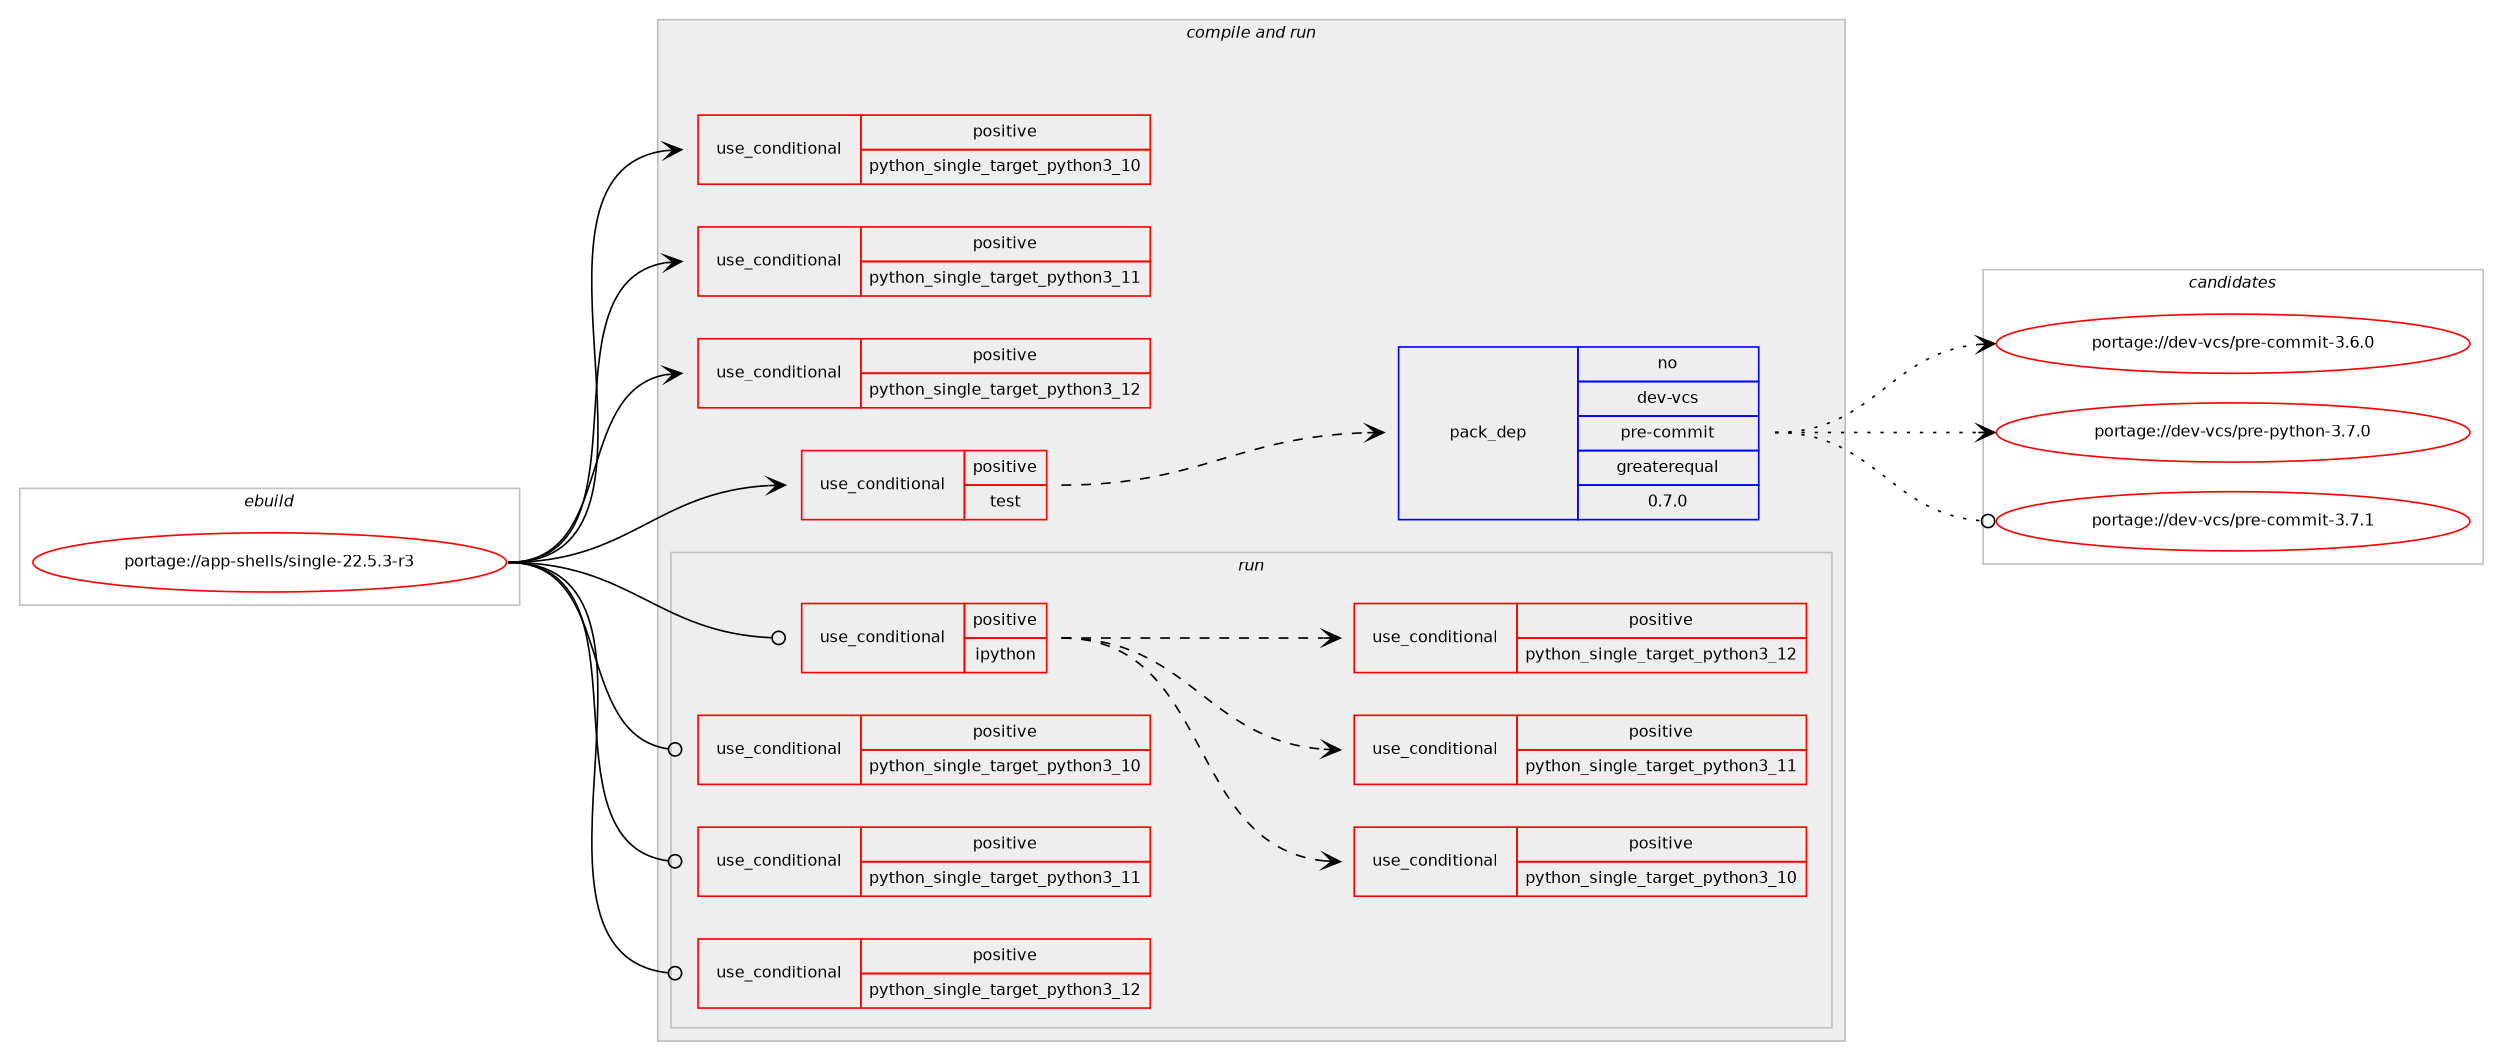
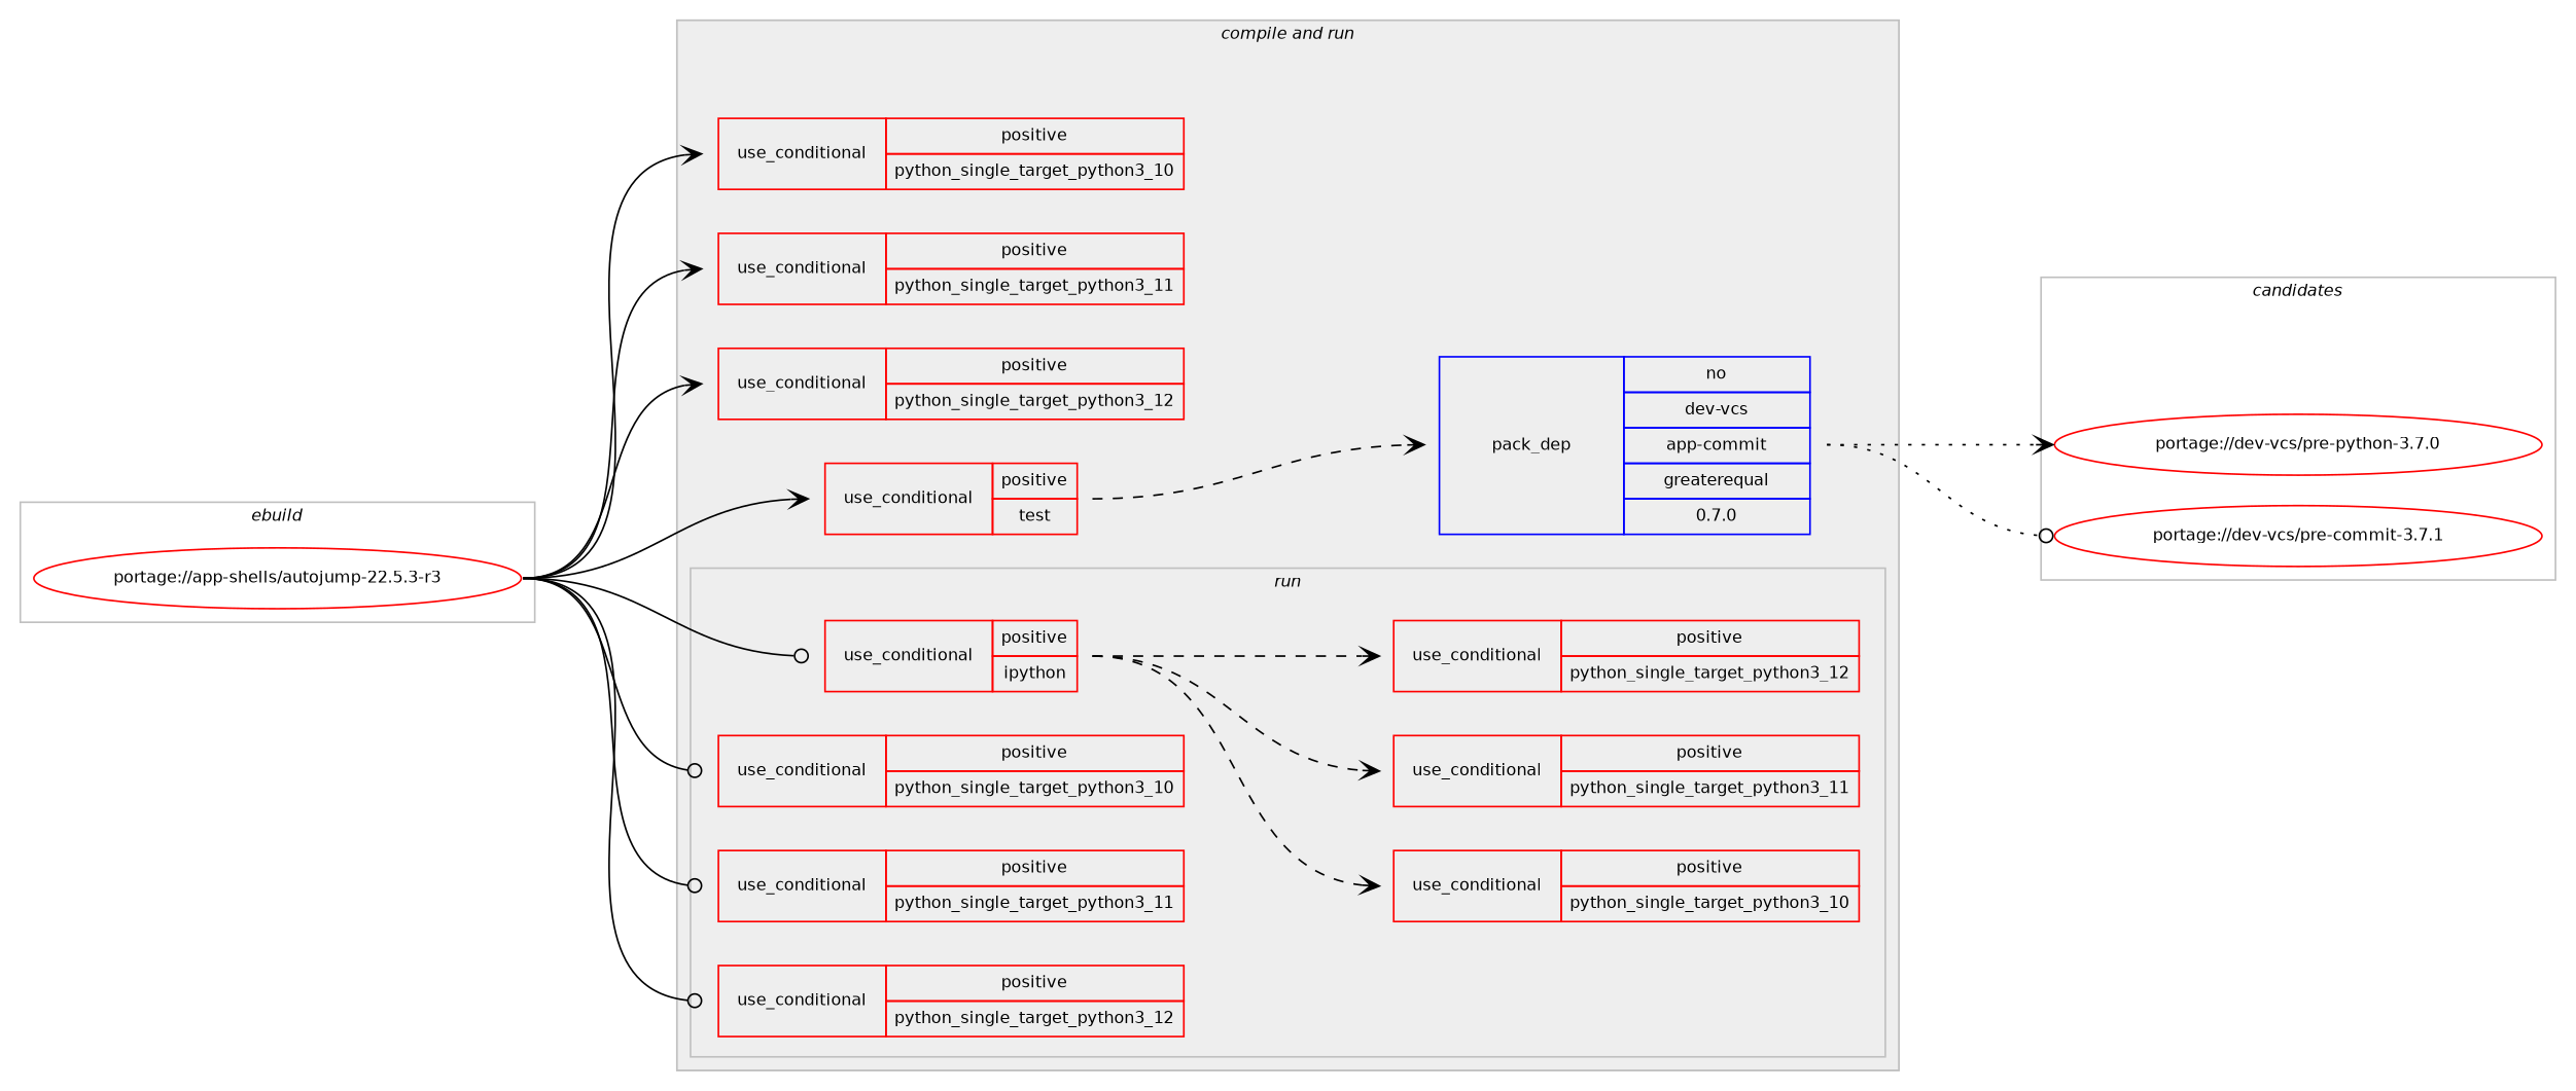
  digraph {
    compound=true
    concentrate=true
    fontname=Helvetica
    fontsize=10
    newrank=true
    rankdir=LR
    ranksep=1.5
    node [color=red fontname=Helvetica fontsize=10 shape=none]
    edge [arrowhead=vee headport=w style=solid tailport=e weight=20]
-   n1 [label="portage://app-shells/single-22.5.3-r3" width=4 shape=""]
+   n1 [label="portage://app-shells/autojump-22.5.3-r3" width=4 shape=""]
    n2 [label=<<TABLE BORDER="0" CELLBORDER="1" CELLSPACING="0" CELLPADDING="4"><TR><TD ROWSPAN="3" CELLPADDING="10">use_conditional</TD></TR><TR><TD>positive</TD></TR><TR><TD>python_single_target_python3_10</TD></TR></TABLE>>]
    n3 [label=<<TABLE BORDER="0" CELLBORDER="1" CELLSPACING="0" CELLPADDING="4"><TR><TD ROWSPAN="3" CELLPADDING="10">use_conditional</TD></TR><TR><TD>positive</TD></TR><TR><TD>python_single_target_python3_11</TD></TR></TABLE>>]
    n4 [label=<<TABLE BORDER="0" CELLBORDER="1" CELLSPACING="0" CELLPADDING="4"><TR><TD ROWSPAN="3" CELLPADDING="10">use_conditional</TD></TR><TR><TD>positive</TD></TR><TR><TD>python_single_target_python3_12</TD></TR></TABLE>>]
-   n5 [color=blue label=<<TABLE BORDER="0" CELLBORDER="1" CELLSPACING="0" CELLPADDING="4" WIDTH="220"><TR><TD ROWSPAN="6" CELLPADDING="30">pack_dep</TD></TR><TR><TD WIDTH="110">no</TD></TR><TR><TD>dev-vcs</TD></TR><TR><TD>pre-commit</TD></TR><TR><TD>greaterequal</TD></TR><TR><TD>0.7.0</TD></TR></TABLE>>]
+   n5 [color=blue label=<<TABLE BORDER="0" CELLBORDER="1" CELLSPACING="0" CELLPADDING="4" WIDTH="220"><TR><TD ROWSPAN="6" CELLPADDING="30">pack_dep</TD></TR><TR><TD WIDTH="110">no</TD></TR><TR><TD>dev-vcs</TD></TR><TR><TD>app-commit</TD></TR><TR><TD>greaterequal</TD></TR><TR><TD>0.7.0</TD></TR></TABLE>>]
    n6 [label=<<TABLE BORDER="0" CELLBORDER="1" CELLSPACING="0" CELLPADDING="4"><TR><TD ROWSPAN="3" CELLPADDING="10">use_conditional</TD></TR><TR><TD>positive</TD></TR><TR><TD>test</TD></TR></TABLE>>]
    n7 [label=<<TABLE BORDER="0" CELLBORDER="1" CELLSPACING="0" CELLPADDING="4"><TR><TD ROWSPAN="3" CELLPADDING="10">use_conditional</TD></TR><TR><TD>positive</TD></TR><TR><TD>python_single_target_python3_10</TD></TR></TABLE>>]
    n8 [label=<<TABLE BORDER="0" CELLBORDER="1" CELLSPACING="0" CELLPADDING="4"><TR><TD ROWSPAN="3" CELLPADDING="10">use_conditional</TD></TR><TR><TD>positive</TD></TR><TR><TD>python_single_target_python3_11</TD></TR></TABLE>>]
    n9 [label=<<TABLE BORDER="0" CELLBORDER="1" CELLSPACING="0" CELLPADDING="4"><TR><TD ROWSPAN="3" CELLPADDING="10">use_conditional</TD></TR><TR><TD>positive</TD></TR><TR><TD>python_single_target_python3_12</TD></TR></TABLE>>]
    n10 [label=<<TABLE BORDER="0" CELLBORDER="1" CELLSPACING="0" CELLPADDING="4"><TR><TD ROWSPAN="3" CELLPADDING="10">use_conditional</TD></TR><TR><TD>positive</TD></TR><TR><TD>ipython</TD></TR></TABLE>>]
    n11 [label=<<TABLE BORDER="0" CELLBORDER="1" CELLSPACING="0" CELLPADDING="4"><TR><TD ROWSPAN="3" CELLPADDING="10">use_conditional</TD></TR><TR><TD>positive</TD></TR><TR><TD>python_single_target_python3_10</TD></TR></TABLE>>]
    n12 [label=<<TABLE BORDER="0" CELLBORDER="1" CELLSPACING="0" CELLPADDING="4"><TR><TD ROWSPAN="3" CELLPADDING="10">use_conditional</TD></TR><TR><TD>positive</TD></TR><TR><TD>python_single_target_python3_11</TD></TR></TABLE>>]
    n13 [label=<<TABLE BORDER="0" CELLBORDER="1" CELLSPACING="0" CELLPADDING="4"><TR><TD ROWSPAN="3" CELLPADDING="10">use_conditional</TD></TR><TR><TD>positive</TD></TR><TR><TD>python_single_target_python3_12</TD></TR></TABLE>>]
-   n14 [label="portage://dev-vcs/pre-commit-3.6.0" width=4 shape=""]
    n15 [label="portage://dev-vcs/pre-python-3.7.0" width=4 shape=""]
    n16 [label="portage://dev-vcs/pre-commit-3.7.1" width=4 shape=""]
    subgraph cluster_1 {
      color=gray
      label=<<i>ebuild</i>>
      rank=same
      n1
    }
    subgraph cluster_2 {
      color=gray
      label=<<i>dependencies</i>>
      subgraph cluster_3 {
        color=gray
        fillcolor="#eeeeee"
        label=<<i>compile</i>>
        style=filled
        subgraph sub_4 {
          color=gray
          fillcolor="#eeeeee"
          label=<<i>compile</i>>
          style=filled
          n2
        }
        subgraph sub_5 {
          color=gray
          fillcolor="#eeeeee"
          label=<<i>compile</i>>
          style=filled
          n3
        }
        subgraph sub_6 {
          color=gray
          fillcolor="#eeeeee"
          label=<<i>compile</i>>
          style=filled
          n4
        }
        subgraph sub_7 {
          color=gray
          fillcolor="#eeeeee"
          label=<<i>compile</i>>
          style=filled
          n6
          subgraph sub_8 {
            color=gray
            fillcolor="#eeeeee"
            label=<<i>compile</i>>
            style=filled
            n5
          }
        }
      }
      subgraph cluster_9 {
        color=gray
        fillcolor="#eeeeee"
        label=<<i>compile and run</i>>
        style=filled
      }
      subgraph cluster_10 {
        color=gray
        fillcolor="#eeeeee"
        label=<<i>run</i>>
        style=filled
        subgraph sub_11 {
          color=gray
          fillcolor="#eeeeee"
          label=<<i>run</i>>
          style=filled
          n10
          subgraph sub_12 {
            color=gray
            fillcolor="#eeeeee"
            label=<<i>run</i>>
            style=filled
            n7
          }
          subgraph sub_13 {
            color=gray
            fillcolor="#eeeeee"
            label=<<i>run</i>>
            style=filled
            n8
          }
          subgraph sub_14 {
            color=gray
            fillcolor="#eeeeee"
            label=<<i>run</i>>
            style=filled
            n9
          }
        }
        subgraph sub_15 {
          color=gray
          fillcolor="#eeeeee"
          label=<<i>run</i>>
          style=filled
          n11
        }
        subgraph sub_16 {
          color=gray
          fillcolor="#eeeeee"
          label=<<i>run</i>>
          style=filled
          n12
        }
        subgraph sub_17 {
          color=gray
          fillcolor="#eeeeee"
          label=<<i>run</i>>
          style=filled
          n13
        }
      }
    }
    subgraph cluster_18 {
      color=gray
      label=<<i>candidates</i>>
      rank=same
      subgraph sub_19 {
        color=black
        label=<<i>candidates</i>>
        nodesep=1
        rank=same
-       n14
        n15
        n16
      }
    }
    n1 -> n2
    n1 -> n3
    n1 -> n4
    n1 -> n6
    n1 -> n10 [arrowhead=odot]
    n1 -> n11 [arrowhead=odot]
    n1 -> n12 [arrowhead=odot]
    n1 -> n13 [arrowhead=odot]
-   n5 -> n14 [style=dotted weight=100]
    n5 -> n15 [style=dotted weight=100]
    n5 -> n16 [arrowhead=odot style=dotted weight=100]
    n6 -> n5 [style=dashed]
    n10 -> n7 [style=dashed]
    n10 -> n8 [style=dashed]
    n10 -> n9 [style=dashed]
  }
